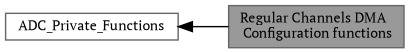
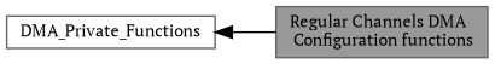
  digraph {
    rankdir=LR
    fontname="PT Serif"
    node [fontname="PT Serif" fontsize=10 shape=box style=filled]
    n1 [color=gray40 fillcolor=grey60 fontcolor=black height=0.2 label="Regular Channels DMA\l Configuration functions" width=0.4]
-   n2 [color=grey40 fillcolor=white height=0.2 label=ADC_Private_Functions width=0.4]
+   n2 [color=grey40 fillcolor=white height=0.2 label=DMA_Private_Functions width=0.4]
    n2 -> n1 [dir=back fontname="PT Serif" fontsize=10 labelfontname=Helvetica labelfontsize=10 shape=plaintext style=solid]
  }
